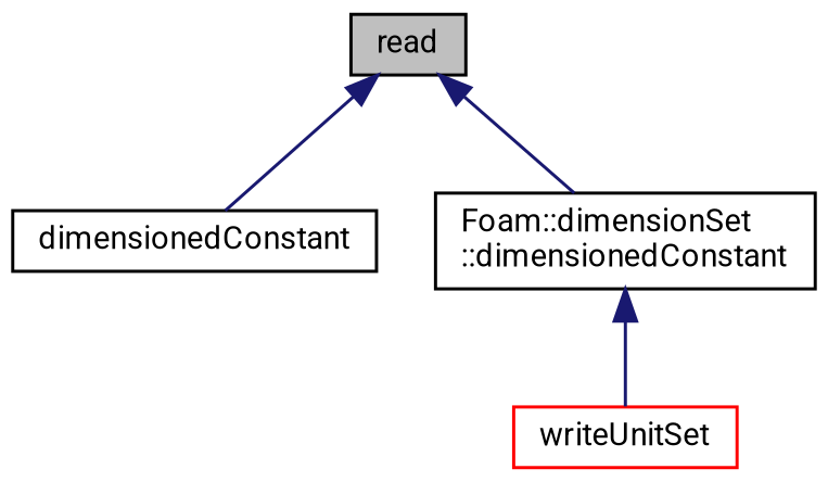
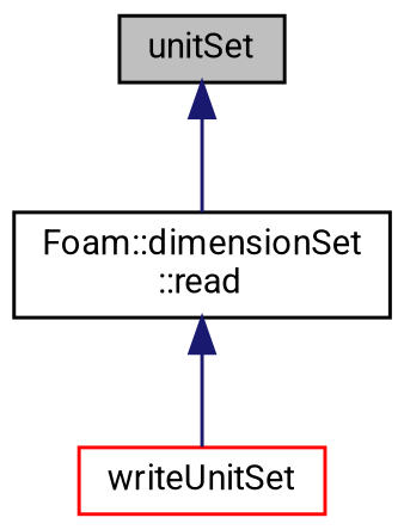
  digraph {
    fontname=Roboto
    rankdir=TB
    node [color=black fontname=Roboto fontsize=10 shape=record]
    edge [color=midnightblue dir=back fontname=Roboto fontsize=10 labelfontname=Helvetica labelfontsize=10 style=solid]
-   n1 [fillcolor=grey75 fontcolor=black height=0.2 label=read style=filled width=0.4]
-   n2 [height=0.2 label=dimensionedConstant width=0.4]
-   n3 [height=0.2 label="Foam::dimensionSet\l::dimensionedConstant" width=0.4]
+   n1 [fillcolor=grey75 fontcolor=black height=0.2 label=unitSet style=filled width=0.4]
+   n3 [height=0.2 label="Foam::dimensionSet\l::read" width=0.4]
    n4 [color=red height=0.2 label=writeUnitSet width=0.4]
-   n1 -> n2
    n1 -> n3
    n3 -> n4
  }
